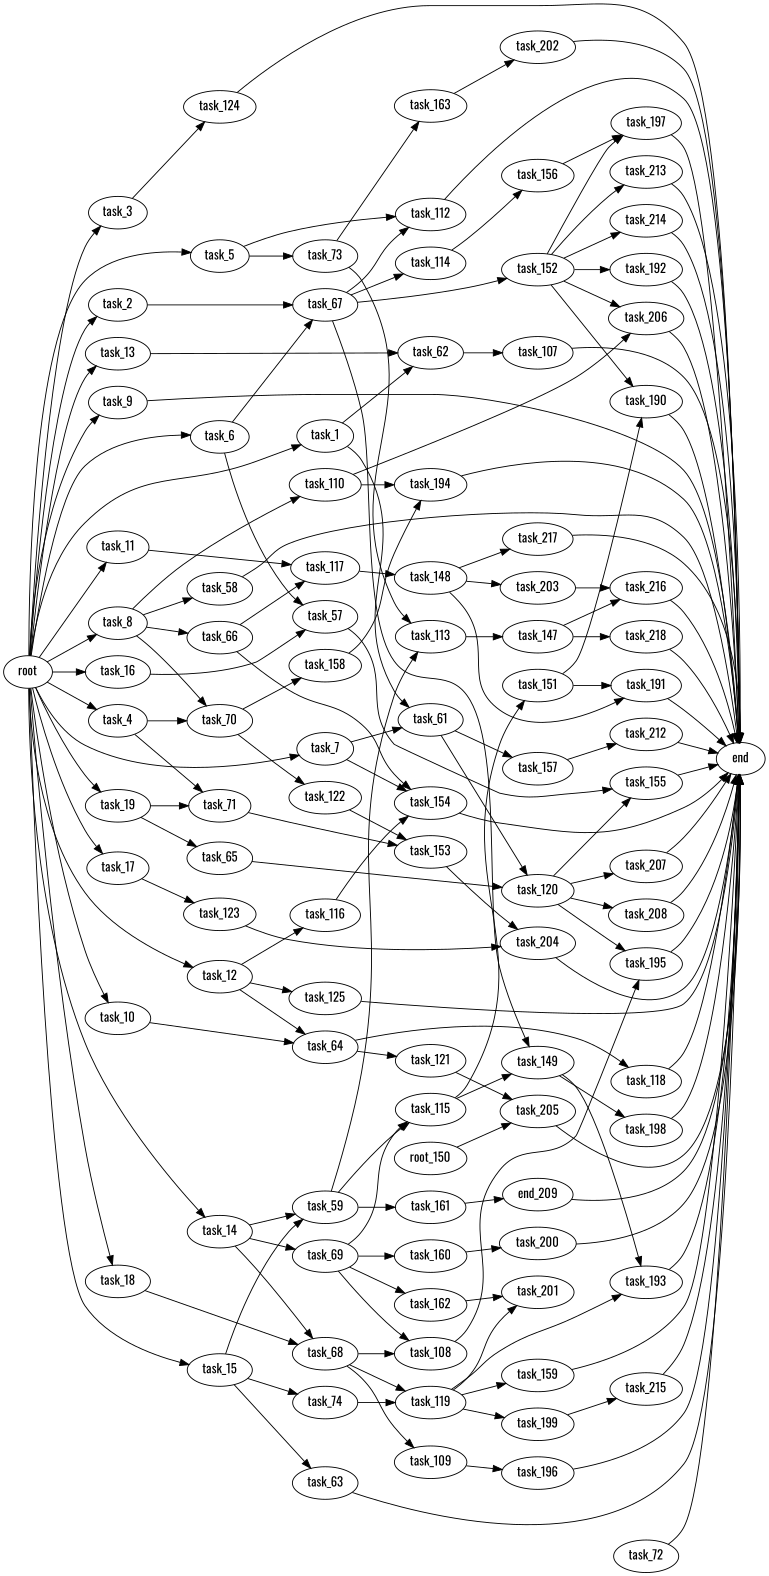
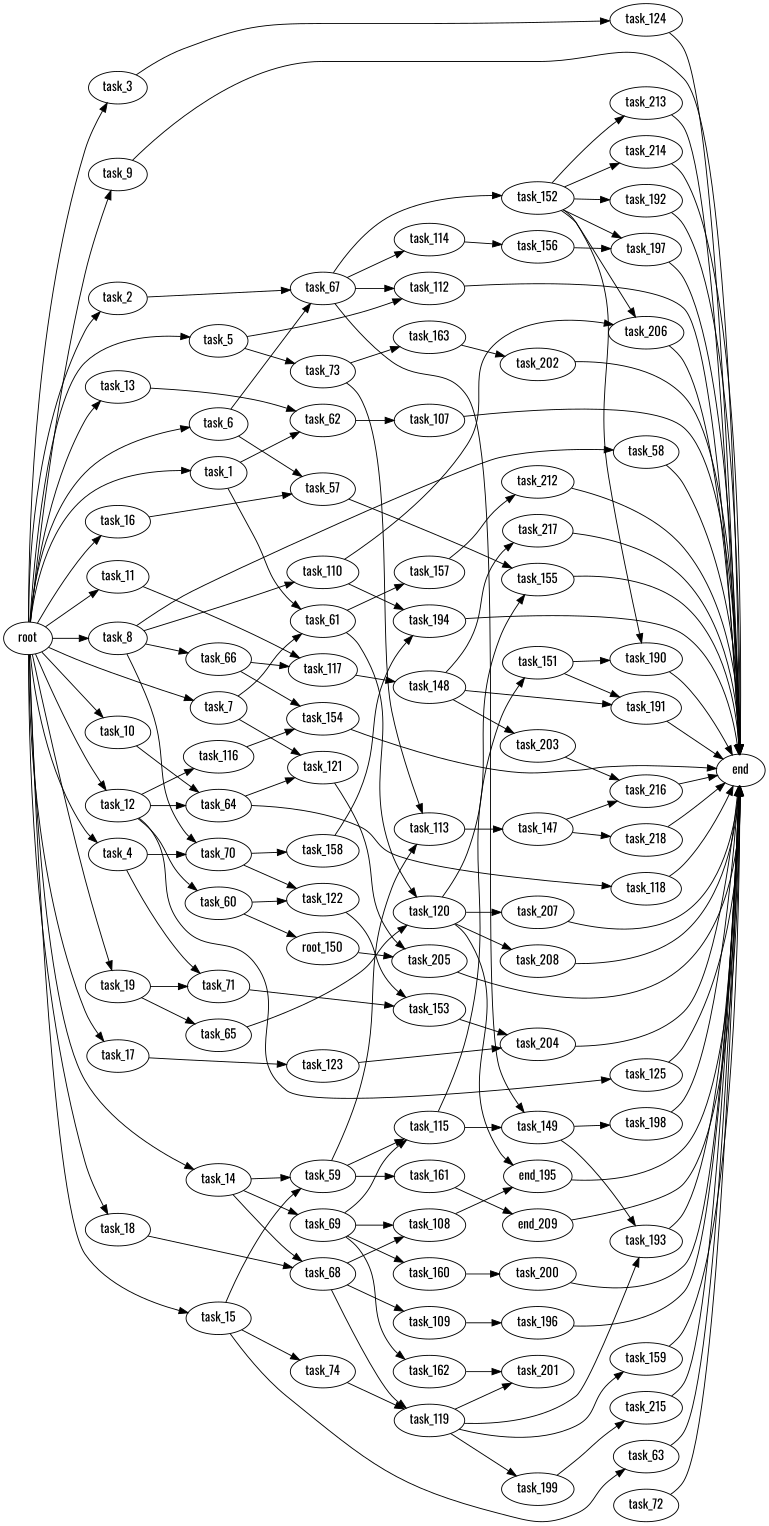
  digraph {
    fontname=Oswald
    rankdir=LR
    node [fontname=Oswald]
    edge [fontname=Oswald]
    root
    task_1
    task_2
    task_3
    task_4
    task_5
    task_6
    task_7
    task_8
    task_9
    task_10
    task_11
    task_12
    task_13
    task_14
    task_15
    task_16
    task_17
    task_18
    task_19
    task_61
    task_62
    task_67
    task_124
    task_70
    task_71
    task_73
    task_112
    task_57
    task_121
    task_58
    task_66
    task_110
    end
    task_64
    task_117
+   task_60
    task_116
    task_125
    task_59
    task_68
    task_69
    task_63
    task_74
    task_123
    task_65
    task_120
    task_157
    task_107
    task_114
    task_149
    task_152
    task_122
    task_158
    task_153
    task_72
    task_113
    task_163
    task_155
    task_205
    task_154
    task_194
    task_206
    task_118
    task_148
    n66 [label=root_150]
    task_115
    task_161
    task_108
    task_109
    task_119
    task_160
    task_162
    task_204
    task_147
    task_151
    n77 [label=end_209]
-   task_195
+   task_195 [label=end_195]
    task_207
    task_208
    task_212
    task_156
    task_193
    task_198
    task_190
    task_192
    task_197
    task_213
    task_214
    task_196
    task_159
    task_199
    task_201
    task_200
    task_202
    task_216
    task_218
    task_191
    task_203
    task_217
    task_215
    root -> task_1
    root -> task_2
    root -> task_3
    root -> task_4
    root -> task_5
    root -> task_6
    root -> task_7
    root -> task_8
    root -> task_9
    root -> task_10
    root -> task_11
    root -> task_12
    root -> task_13
    root -> task_14
    root -> task_15
    root -> task_16
    root -> task_17
    root -> task_18
    root -> task_19
    task_1 -> task_61
    task_1 -> task_62
    task_2 -> task_67
    task_3 -> task_124
    task_4 -> task_70
    task_4 -> task_71
    task_5 -> task_73
    task_5 -> task_112
    task_6 -> task_67
    task_6 -> task_57
    task_7 -> task_61
-   task_7 -> task_154
+   task_7 -> task_121
    task_8 -> task_70
    task_8 -> task_58
    task_8 -> task_66
    task_8 -> task_110
    task_9 -> end
    task_10 -> task_64
    task_11 -> task_117
    task_12 -> task_64
+   task_12 -> task_60
    task_12 -> task_116
    task_12 -> task_125
    task_13 -> task_62
    task_14 -> task_59
    task_14 -> task_68
    task_14 -> task_69
    task_15 -> task_59
    task_15 -> task_63
    task_15 -> task_74
    task_16 -> task_57
    task_17 -> task_123
    task_18 -> task_68
    task_19 -> task_71
    task_19 -> task_65
    task_61 -> task_120
    task_61 -> task_157
    task_62 -> task_107
    task_67 -> task_112
    task_67 -> task_114
    task_67 -> task_149
    task_67 -> task_152
    task_124 -> end
    task_70 -> task_122
    task_70 -> task_158
    task_71 -> task_153
    task_73 -> task_113
    task_73 -> task_163
    task_112 -> end
    task_57 -> task_155
    task_121 -> task_205
    task_58 -> end
    task_66 -> task_117
    task_66 -> task_154
    task_110 -> task_194
    task_110 -> task_206
    task_64 -> task_121
    task_64 -> task_118
    task_117 -> task_148
+   task_60 -> task_122
+   task_60 -> n66
    task_116 -> task_154
    task_125 -> end
    task_59 -> task_113
    task_59 -> task_115
    task_59 -> task_161
    task_68 -> task_108
    task_68 -> task_109
    task_68 -> task_119
    task_69 -> task_115
    task_69 -> task_108
    task_69 -> task_160
    task_69 -> task_162
    task_63 -> end
    task_74 -> task_119
    task_123 -> task_204
    task_65 -> task_120
    task_120 -> task_155
    task_120 -> task_195
    task_120 -> task_207
    task_120 -> task_208
    task_157 -> task_212
    task_107 -> end
    task_114 -> task_156
    task_149 -> task_193
    task_149 -> task_198
    task_152 -> task_206
    task_152 -> task_190
    task_152 -> task_192
    task_152 -> task_197
    task_152 -> task_213
    task_152 -> task_214
    task_122 -> task_153
    task_158 -> task_194
    task_153 -> task_204
    task_72 -> end
    task_113 -> task_147
    task_163 -> task_202
    task_155 -> end
    task_205 -> end
    task_154 -> end
    task_194 -> end
    task_206 -> end
    task_118 -> end
    task_148 -> task_191
    task_148 -> task_203
    task_148 -> task_217
    n66 -> task_205
    task_115 -> task_149
    task_115 -> task_151
    task_161 -> n77
    task_108 -> task_195
    task_109 -> task_196
    task_119 -> task_193
    task_119 -> task_159
    task_119 -> task_199
    task_119 -> task_201
    task_160 -> task_200
    task_162 -> task_201
    task_204 -> end
    task_147 -> task_216
    task_147 -> task_218
    task_151 -> task_190
    task_151 -> task_191
    n77 -> end
    task_195 -> end
    task_207 -> end
    task_208 -> end
    task_212 -> end
    task_156 -> task_197
    task_193 -> end
    task_198 -> end
    task_190 -> end
    task_192 -> end
    task_197 -> end
    task_213 -> end
    task_214 -> end
    task_196 -> end
    task_159 -> end
    task_199 -> task_215
    task_200 -> end
    task_202 -> end
    task_216 -> end
    task_218 -> end
    task_191 -> end
    task_203 -> task_216
    task_217 -> end
    task_215 -> end
  }
